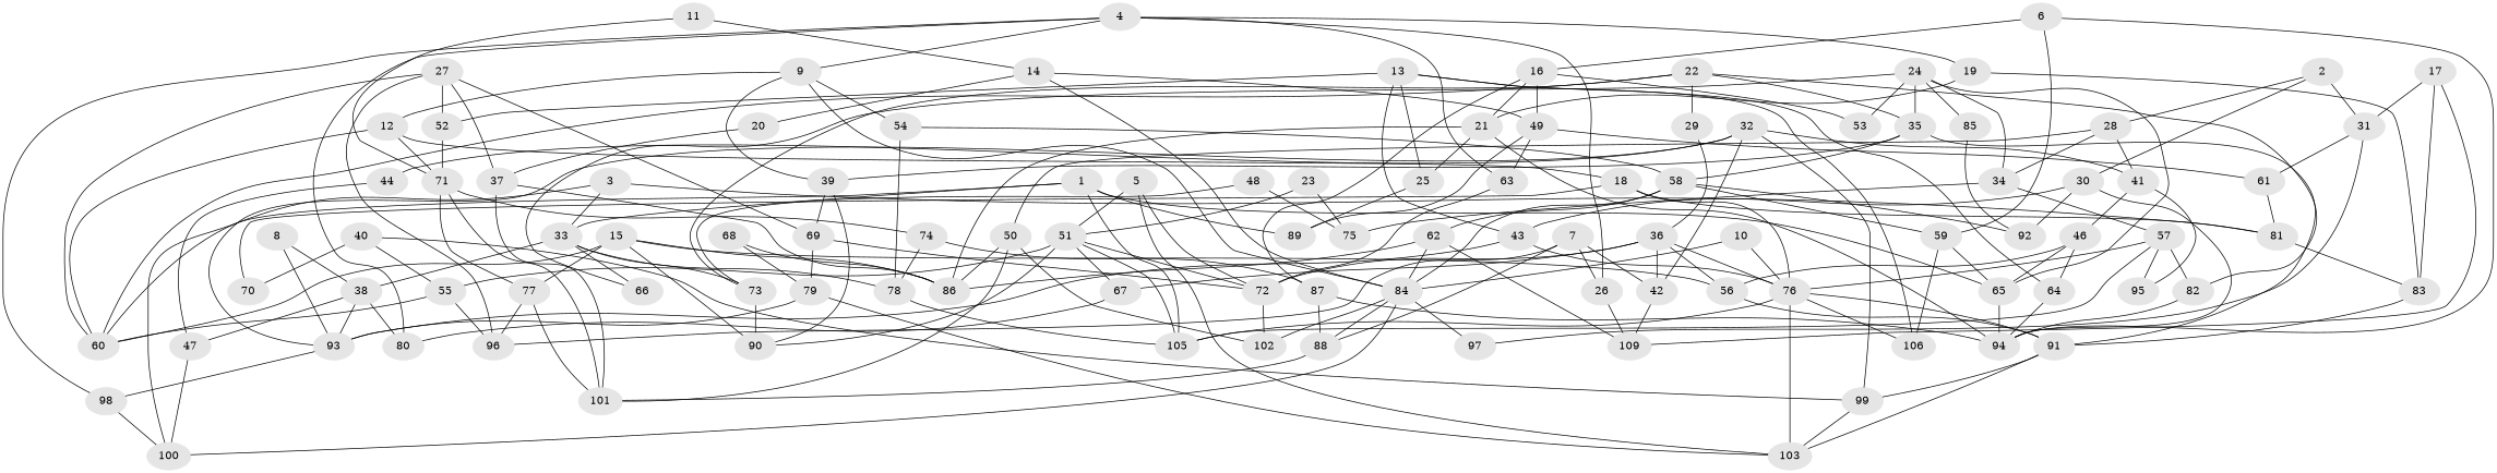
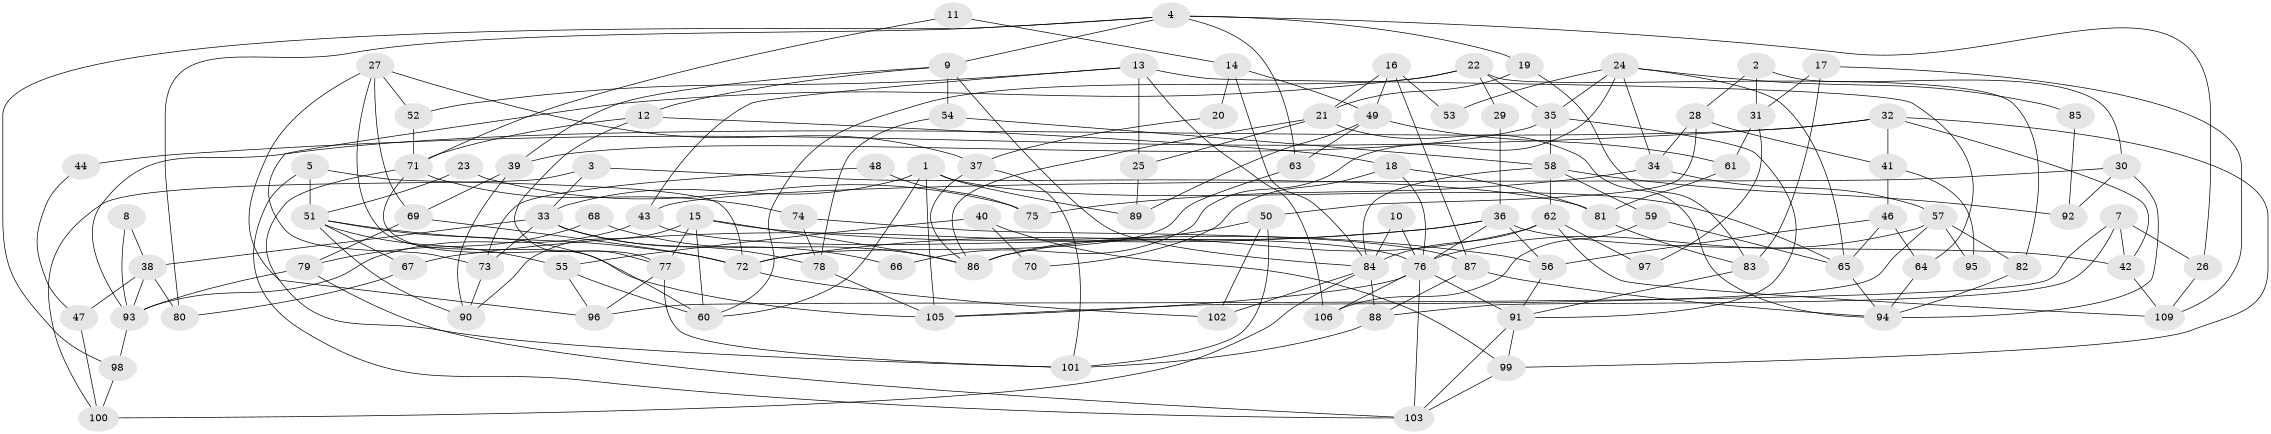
  graph {
    node [color=gray90 style=filled]
    1
    33
    60
    65
    89
    105
    38
    73
    66
    78
    94
    2
    28
    30
    31
    34
    41
    50
    43
    92
    61
    97
    3
    81
    100
    83
    4
    9
    19
    26
    63
    80
    98
    12
    39
    54
    84
    21
    n39 [label=109]
    72
    5
    51
    103
    90
    67
    55
    102
-   6
    16
    59
    49
    53
    87
    106
    7
    42
    88
    96
    101
    8
    93
    47
    71
    18
    77
    69
    58
    10
    76
    91
    11
    14
    20
    74
    70
    13
    25
    52
    64
    37
    15
    56
    86
    17
    22
    29
    82
    35
    36
    23
    75
    24
    85
    57
    27
    79
    46
    95
    32
    44
    99
    62
    40
    48
    68
    1 -- 33
    1 -- 60
    1 -- 65
    1 -- 89
    1 -- 105
    33 -- 38
    33 -- 73
    33 -- 66
    33 -- 78
    65 -- 94
    38 -- 80
    38 -- 93
    38 -- 47
    73 -- 90
    78 -- 105
    2 -- 28
    2 -- 30
    2 -- 31
    28 -- 34
    28 -- 41
    28 -- 50
    30 -- 94
    30 -- 43
    30 -- 92
    31 -- 61
    31 -- 97
    34 -- 75
    34 -- 57
    41 -- 46
    41 -- 95
    50 -- 102
    50 -- 101
    50 -- 86
    43 -- 93
    43 -- 76
    61 -- 81
    3 -- 33
    3 -- 81
    3 -- 100
    81 -- 83
    83 -- 91
    4 -- 9
    4 -- 19
    4 -- 26
    4 -- 63
    4 -- 80
    4 -- 98
    9 -- 12
    9 -- 39
    9 -- 54
    9 -- 84
    19 -- 83
    19 -- 21
    26 -- n39
    63 -- 72
    98 -- 100
    12 -- 71
    12 -- 18
-   12 -- 60
+   12 -- 77
    39 -- 90
    39 -- 69
    54 -- 78
    54 -- 58
    84 -- 100
    84 -- 102
    84 -- 88
    21 -- 94
    21 -- 25
    21 -- 86
    72 -- 102
    5 -- 72
    5 -- 51
    5 -- 103
    51 -- 105
    51 -- 72
    51 -- 90
    51 -- 67
    51 -- 55
    67 -- 80
    55 -- 60
    55 -- 96
-   6 -- 94
-   6 -- 16
-   6 -- 59
    16 -- 21
    16 -- 49
    16 -- 53
    16 -- 87
    59 -- 65
    59 -- 106
    49 -- 89
    49 -- 61
    49 -- 63
    87 -- 94
    87 -- 88
    7 -- 26
    7 -- 42
    7 -- 88
    7 -- 96
    42 -- n39
    88 -- 101
    8 -- 38
    8 -- 93
    93 -- 98
    47 -- 100
    71 -- 101
    71 -- 77
    71 -- 74
    18 -- 81
    18 -- 76
    18 -- 70
    77 -- 96
    77 -- 101
    69 -- 72
    69 -- 79
    58 -- 92
    58 -- 84
    58 -- 59
    58 -- 62
    10 -- 84
    10 -- 76
    76 -- 105
    76 -- 103
    76 -- 106
    76 -- 91
    91 -- 103
    91 -- 99
    11 -- 71
    11 -- 14
    14 -- 84
    14 -- 49
    14 -- 20
    20 -- 37
    74 -- 78
    74 -- 87
    13 -- 43
    13 -- 106
    13 -- 25
    13 -- 52
    13 -- 64
    25 -- 89
    52 -- 71
    64 -- 94
    37 -- 101
    37 -- 86
    15 -- 60
    15 -- 90
    15 -- 77
    15 -- 56
    15 -- 86
    56 -- 91
    17 -- 31
    17 -- 83
    17 -- n39
    22 -- 60
    22 -- 73
    22 -- 29
    22 -- 82
    22 -- 35
    29 -- 36
    82 -- 94
    35 -- 39
    35 -- 58
    35 -- 91
    36 -- 72
    36 -- 67
    36 -- 42
    36 -- 76
    36 -- 56
    23 -- 51
    23 -- 75
    24 -- 65
    24 -- 66
    24 -- 34
    24 -- 53
    24 -- 35
    24 -- 85
    85 -- 92
    57 -- 105
    57 -- 76
    57 -- 82
    57 -- 95
    27 -- 60
    27 -- 96
    27 -- 69
    27 -- 52
    27 -- 37
    79 -- 103
    79 -- 93
    46 -- 65
    46 -- 64
    46 -- 56
    32 -- 41
    32 -- 42
    32 -- 93
    32 -- 44
    32 -- 99
    44 -- 47
    99 -- 103
-   84 -- 97
+   62 -- 97
    62 -- 84
    62 -- n39
    62 -- 86
    40 -- 55
    40 -- 70
    40 -- 99
    48 -- 73
    48 -- 75
    68 -- 86
    68 -- 79
  }
